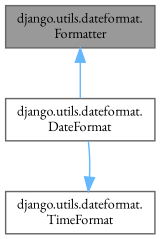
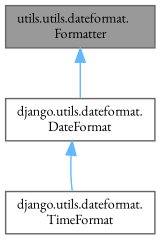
  digraph {
    fontname="EB Garamond"
    node [color=gray40 fillcolor=white fontname="EB Garamond" fontsize=10 shape=box style=filled]
    edge [color=steelblue1 dir=back fontname="EB Garamond" fontsize=10 labelfontname=Helvetica labelfontsize=10 style=solid]
-   n1 [fillcolor=grey60 fontcolor=black height=0.2 label="django.utils.dateformat.\lFormatter" width=0.4]
+   n1 [fillcolor=grey60 fontcolor=black height=0.2 label="utils.utils.dateformat.\lFormatter" width=0.4]
    n2 [height=0.2 label="django.utils.dateformat.\lDateFormat" width=0.4]
    n3 [height=0.2 label="django.utils.dateformat.\lTimeFormat" width=0.4]
    n1 -> n2
-   n3 -> n2
+   n2 -> n3
  }
